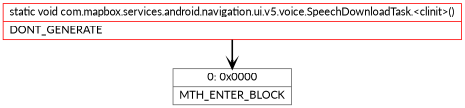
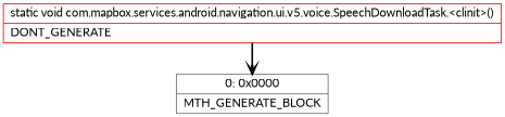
  digraph {
    fontname=Lato
    node [shape=record fontname=Lato]
-   n1 [color=gray40 label="{0\:\ 0x0000|MTH_ENTER_BLOCK\l}"]
+   n1 [color=gray40 label="{0\:\ 0x0000|MTH_GENERATE_BLOCK\l}"]
    n2 [label="{static void com.mapbox.services.android.navigation.ui.v5.voice.SpeechDownloadTask.\<clinit\>()  | DONT_GENERATE\l}" color=red]
    subgraph cluster_1 {
      label="R(0)"
    }
    n2 -> n1 [style=bold arrowhead=vee fontname=Lato]
  }
